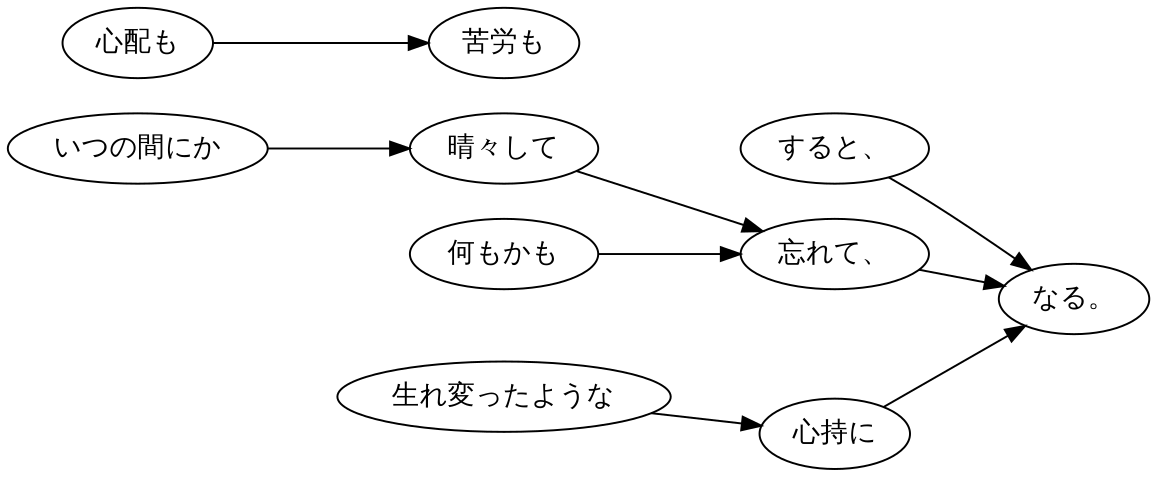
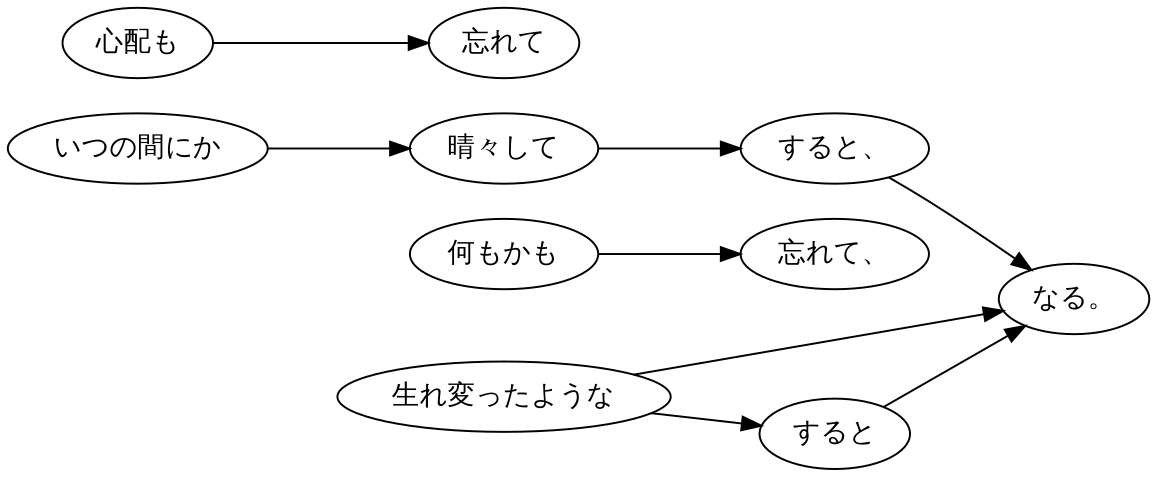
  digraph {
    rankdir=LR
    n1 [label="すると、"]
    n2 [label="なる。"]
    n3 [label="いつの間にか"]
    n4 [label="晴々して"]
    n5 [label="忘れて、"]
    n6 [label="心配も"]
-   n7 [label="苦労も"]
+   n7 [label="忘れて"]
    n8 [label="何もかも"]
    n9 [label="生れ変ったような"]
-   n10 [label="心持に"]
+   n10 [label="すると"]
    n1 -> n2
    n3 -> n4
-   n4 -> n5
-   n5 -> n2
+   n4 -> n1
+   n9 -> n2
    n6 -> n7
    n8 -> n5
    n9 -> n10
    n10 -> n2
  }
